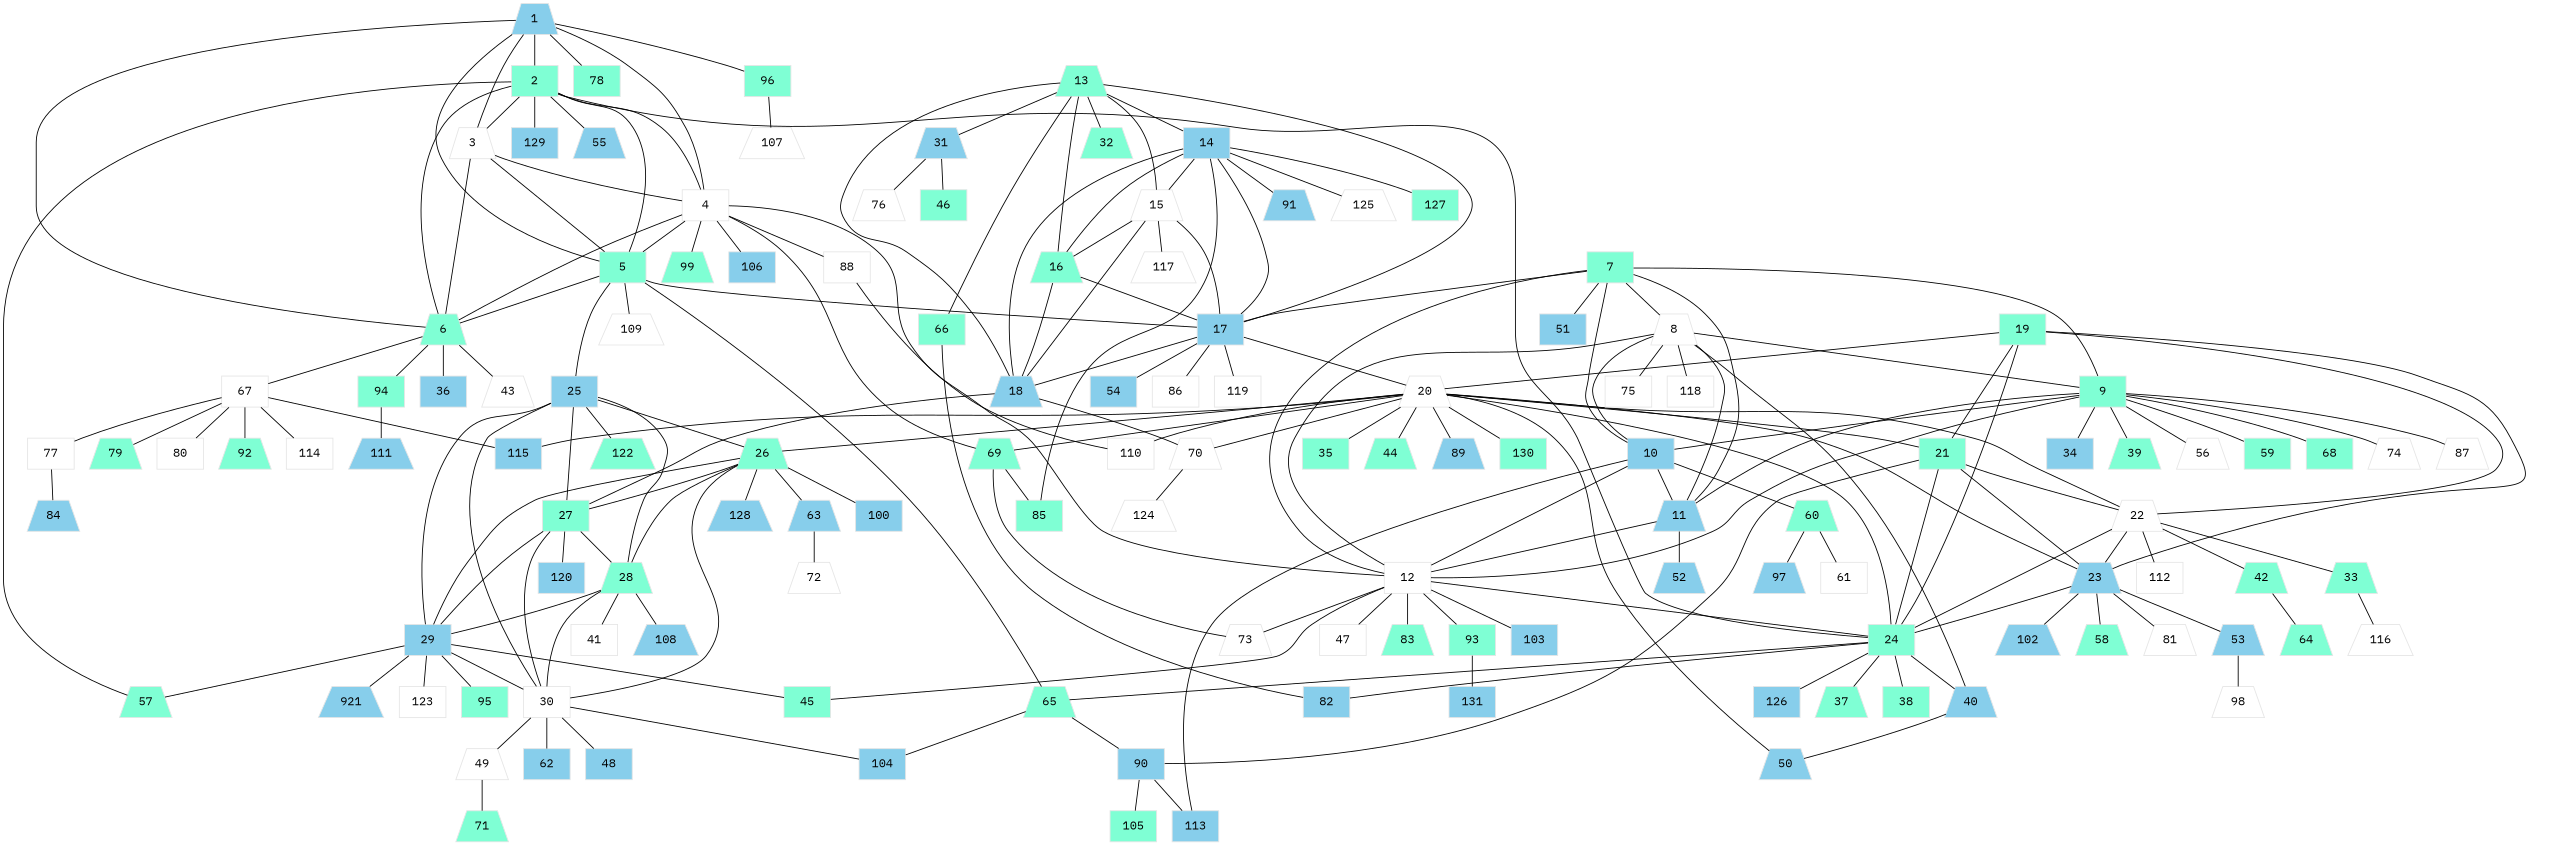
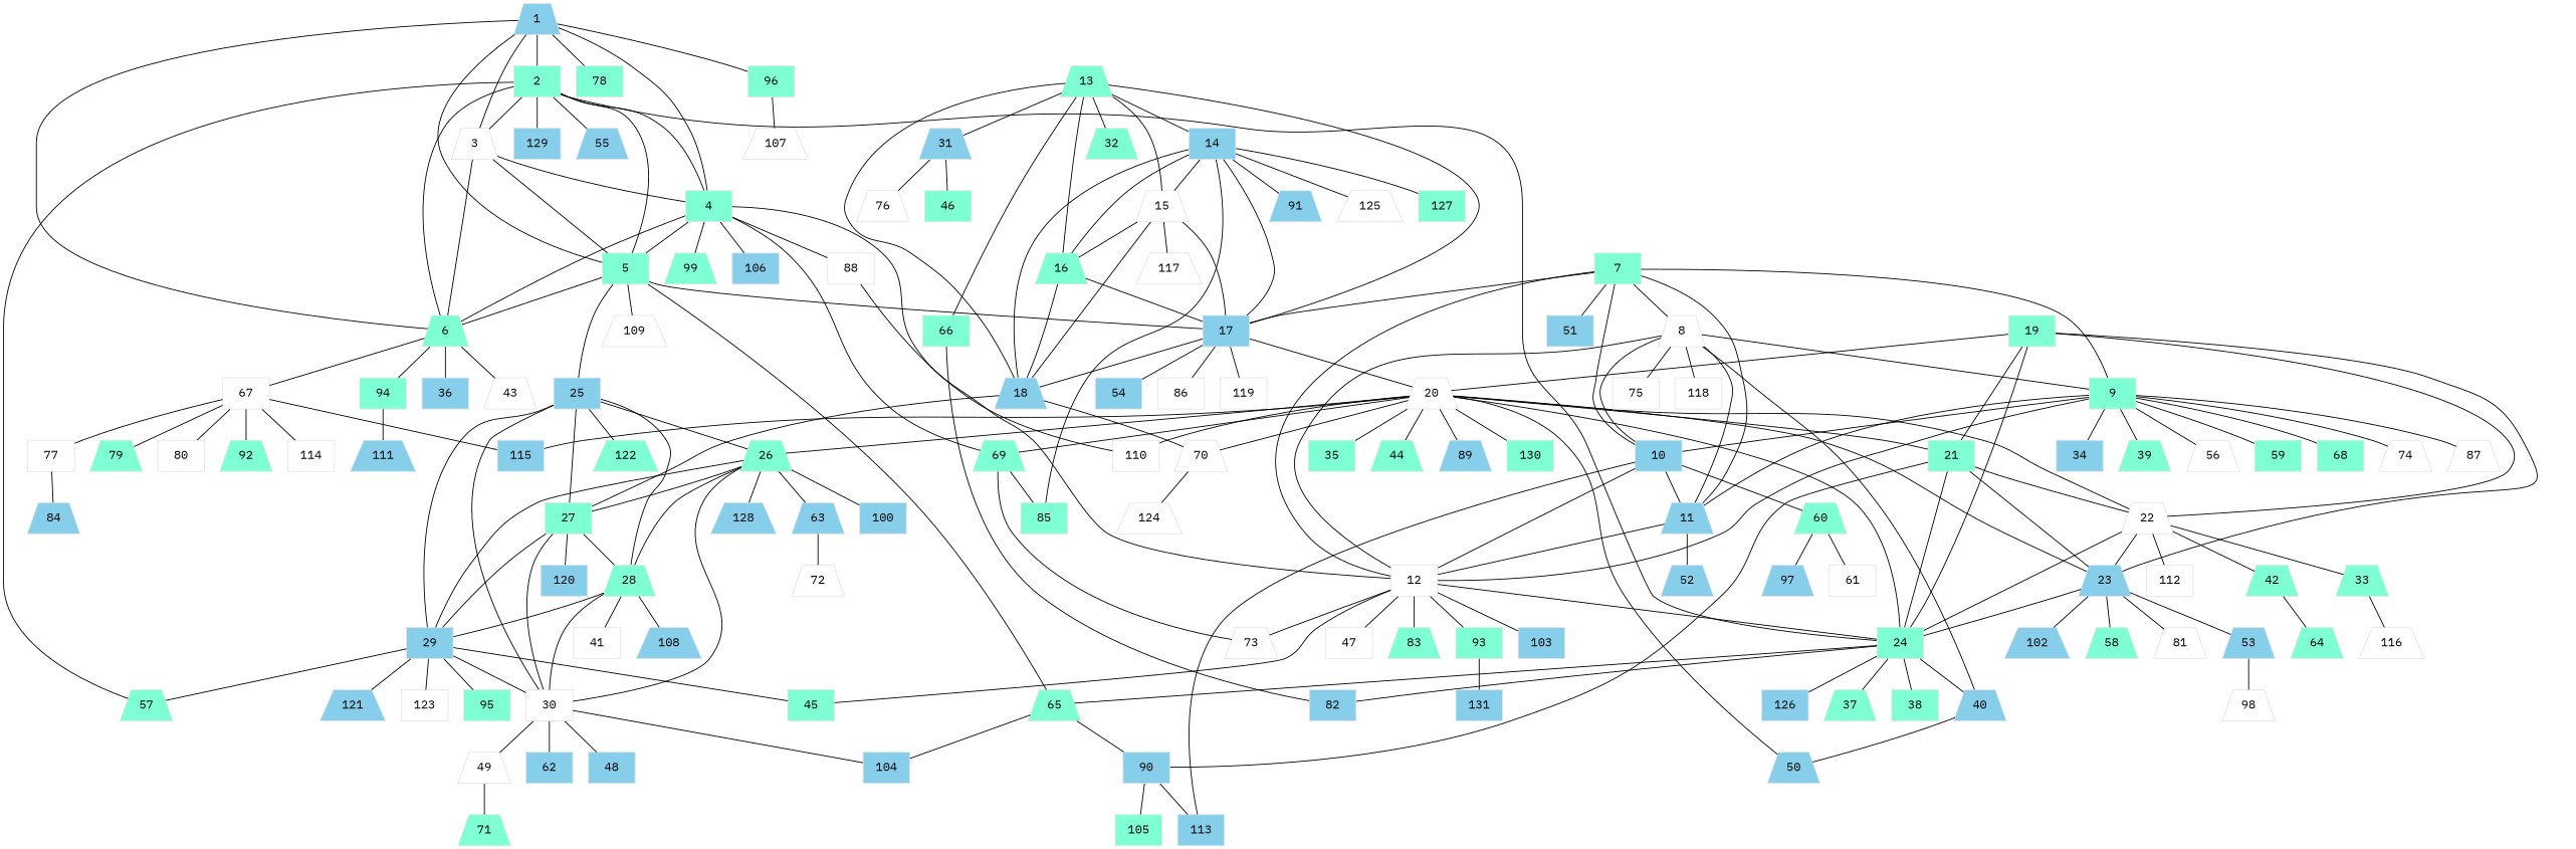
  graph {
    fontname="IBM Plex Mono"
    node [color=gray90 fillcolor=aquamarine fontname="IBM Plex Mono" shape=trapezium style=filled]
    edge [fontname="IBM Plex Mono"]
    1 [fillcolor=skyblue]
    2 [shape=box]
    3 [fillcolor=white]
-   4 [fillcolor=white shape=box]
+   4 [shape=box]
    5 [shape=box]
    6
    78 [shape=box]
    96 [shape=box]
    24 [shape=box]
    55 [fillcolor=skyblue]
    57
    129 [fillcolor=skyblue shape=box]
    12 [fillcolor=white shape=box]
    69
    88 [fillcolor=white shape=box]
    99
    106 [fillcolor=skyblue shape=box]
    17 [fillcolor=skyblue shape=box]
    25 [fillcolor=skyblue shape=box]
    65
    109 [fillcolor=white]
    36 [fillcolor=skyblue shape=box]
    43 [fillcolor=white]
    67 [fillcolor=white shape=box]
    94 [shape=box]
    107 [fillcolor=white]
    40 [fillcolor=skyblue]
    37
    38 [shape=box]
    82 [fillcolor=skyblue shape=box]
    126 [fillcolor=skyblue shape=box]
    47 [fillcolor=white shape=box]
    73 [fillcolor=white]
    83
    93 [shape=box]
    103 [fillcolor=skyblue shape=box]
    45 [shape=box]
    85 [shape=box]
    110 [fillcolor=white shape=box]
    18 [fillcolor=skyblue]
    20 [fillcolor=white]
    54 [fillcolor=skyblue shape=box]
    86 [fillcolor=white shape=box]
    119 [fillcolor=white shape=box]
    29 [fillcolor=skyblue shape=box]
    27 [shape=box]
    26
    28
    30 [fillcolor=white shape=box]
    122
    90 [fillcolor=skyblue shape=box]
    104 [fillcolor=skyblue shape=box]
    115 [fillcolor=skyblue shape=box]
    77 [fillcolor=white shape=box]
    79
    80 [fillcolor=white shape=box]
    92
    114 [fillcolor=white shape=box]
    111 [fillcolor=skyblue]
    7 [shape=box]
    8 [fillcolor=white]
    9 [shape=box]
    10 [fillcolor=skyblue shape=box]
    11 [fillcolor=skyblue]
    51 [fillcolor=skyblue shape=box]
    75 [fillcolor=white shape=box]
    118 [fillcolor=white shape=box]
    34 [fillcolor=skyblue shape=box]
    39
    56 [fillcolor=white]
    59 [shape=box]
    68 [shape=box]
    74 [fillcolor=white]
    87 [fillcolor=white]
    60
    113 [fillcolor=skyblue shape=box]
    52 [fillcolor=skyblue]
    50 [fillcolor=skyblue]
    61 [fillcolor=white shape=box]
    97 [fillcolor=skyblue]
    95 [shape=box]
-   121 [fillcolor=skyblue label=921]
+   121 [fillcolor=skyblue]
    123 [fillcolor=white shape=box]
    131 [fillcolor=skyblue shape=box]
    13
    14 [fillcolor=skyblue shape=box]
    15 [fillcolor=white]
    16
    31 [fillcolor=skyblue]
    32
    66 [shape=box]
    91 [fillcolor=skyblue]
    125 [fillcolor=white]
    127 [shape=box]
    117 [fillcolor=white]
    70 [fillcolor=white]
    46 [shape=box]
    76 [fillcolor=white]
    21 [shape=box]
    22 [fillcolor=white]
    23 [fillcolor=skyblue]
    35 [shape=box]
    44
    89 [fillcolor=skyblue]
    130 [shape=box]
    120 [fillcolor=skyblue shape=box]
    124 [fillcolor=white]
    19 [shape=box]
    33
    42
    112 [fillcolor=white shape=box]
    53 [fillcolor=skyblue]
    58
    81 [fillcolor=white]
    102 [fillcolor=skyblue]
    63 [fillcolor=skyblue]
    100 [fillcolor=skyblue shape=box]
    128 [fillcolor=skyblue]
    105 [shape=box]
    116 [fillcolor=white]
    64
    98 [fillcolor=white]
    41 [fillcolor=white shape=box]
    108 [fillcolor=skyblue]
    48 [fillcolor=skyblue shape=box]
    49 [fillcolor=white]
    62 [fillcolor=skyblue shape=box]
    72 [fillcolor=white]
    71
    84 [fillcolor=skyblue]
    1 -- 2
    1 -- 3
    1 -- 4
    1 -- 5
    1 -- 6
    1 -- 78
    1 -- 96
    2 -- 3
    2 -- 4
    2 -- 5
    2 -- 6
    2 -- 24
    2 -- 55
    2 -- 57
    2 -- 129
    3 -- 4
    3 -- 5
    3 -- 6
    4 -- 5
    4 -- 6
    4 -- 12
    4 -- 69
    4 -- 88
    4 -- 99
    4 -- 106
    5 -- 6
    5 -- 17
    5 -- 25
    5 -- 65
    5 -- 109
    6 -- 36
    6 -- 43
    6 -- 67
    6 -- 94
    96 -- 107
    24 -- 65
    24 -- 40
    24 -- 37
    24 -- 38
    24 -- 82
    24 -- 126
    12 -- 24
    12 -- 47
    12 -- 73
    12 -- 83
    12 -- 93
    12 -- 103
    12 -- 45
    69 -- 73
    69 -- 85
    88 -- 110
    17 -- 18
    17 -- 20
    17 -- 54
    17 -- 86
    17 -- 119
    25 -- 29
    25 -- 27
    25 -- 26
    25 -- 28
    25 -- 30
    25 -- 122
    65 -- 90
    65 -- 104
    67 -- 115
    67 -- 77
    67 -- 79
    67 -- 80
    67 -- 92
    67 -- 114
    94 -- 111
    40 -- 50
    93 -- 131
    18 -- 27
    18 -- 70
    20 -- 24
    20 -- 69
    20 -- 110
    20 -- 26
    20 -- 115
    20 -- 50
    20 -- 70
    20 -- 21
    20 -- 22
    20 -- 23
    20 -- 35
    20 -- 44
    20 -- 89
    20 -- 130
    29 -- 57
    29 -- 45
    29 -- 30
    29 -- 95
    29 -- 121
    29 -- 123
    27 -- 29
    27 -- 28
    27 -- 30
    27 -- 120
    26 -- 29
    26 -- 27
    26 -- 28
    26 -- 30
    26 -- 63
    26 -- 100
    26 -- 128
    28 -- 29
    28 -- 30
    28 -- 41
    28 -- 108
    30 -- 104
    30 -- 48
    30 -- 49
    30 -- 62
    90 -- 113
    90 -- 105
    77 -- 84
    7 -- 12
    7 -- 17
    7 -- 8
    7 -- 9
    7 -- 10
    7 -- 11
    7 -- 51
    8 -- 12
    8 -- 40
    8 -- 9
    8 -- 10
    8 -- 11
    8 -- 75
    8 -- 118
    9 -- 12
    9 -- 10
    9 -- 11
    9 -- 34
    9 -- 39
    9 -- 56
    9 -- 59
    9 -- 68
    9 -- 74
    9 -- 87
    10 -- 12
    10 -- 11
    10 -- 60
    10 -- 113
    11 -- 12
    11 -- 52
    60 -- 61
    60 -- 97
    13 -- 17
    13 -- 18
    13 -- 14
    13 -- 15
    13 -- 16
    13 -- 31
    13 -- 32
    13 -- 66
    14 -- 17
    14 -- 85
    14 -- 18
    14 -- 15
    14 -- 16
    14 -- 91
    14 -- 125
    14 -- 127
    15 -- 17
    15 -- 18
    15 -- 16
    15 -- 117
    16 -- 17
    16 -- 18
    31 -- 46
    31 -- 76
    66 -- 82
    70 -- 124
    21 -- 24
    21 -- 90
    21 -- 22
    21 -- 23
    22 -- 24
    22 -- 23
    22 -- 33
    22 -- 42
    22 -- 112
    23 -- 24
    23 -- 53
    23 -- 58
    23 -- 81
    23 -- 102
    19 -- 24
    19 -- 20
    19 -- 21
    19 -- 22
    19 -- 23
    33 -- 116
    42 -- 64
    53 -- 98
    63 -- 72
    49 -- 71
  }
